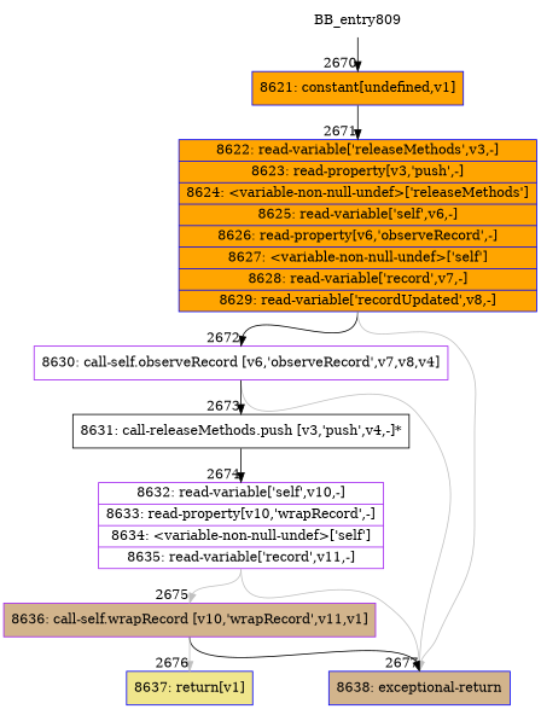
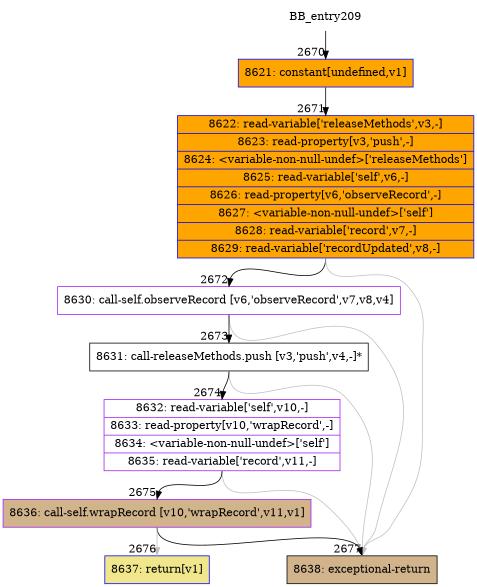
  digraph {
    rankdir=TD
    node [color=blue fillcolor=white shape=record style=filled]
    edge [headport=n tailport=s]
-   BB_entry209 [shape=none label=BB_entry809]
+   BB_entry209 [shape=none]
    n2 [fillcolor=orange label="{8621: constant[undefined,v1]}"]
    n3 [fillcolor=orange label="{8622: read-variable['releaseMethods',v3,-]|8623: read-property[v3,'push',-]|8624: \<variable-non-null-undef\>['releaseMethods']|8625: read-variable['self',v6,-]|8626: read-property[v6,'observeRecord',-]|8627: \<variable-non-null-undef\>['self']|8628: read-variable['record',v7,-]|8629: read-variable['recordUpdated',v8,-]}"]
    n4 [color=purple label="{8630: call-self.observeRecord [v6,'observeRecord',v7,v8,v4]}"]
-   n5 [fillcolor=tan label="{8638: exceptional-return}"]
+   n5 [color=black fillcolor=tan label="{8638: exceptional-return}"]
    n6 [color=black label="{8631: call-releaseMethods.push [v3,'push',v4,-]*}"]
    n7 [color=purple label="{8632: read-variable['self',v10,-]|8633: read-property[v10,'wrapRecord',-]|8634: \<variable-non-null-undef\>['self']|8635: read-variable['record',v11,-]}"]
    n8 [color=purple fillcolor=tan label="{8636: call-self.wrapRecord [v10,'wrapRecord',v11,v1]}"]
    n9 [fillcolor=khaki label="{8637: return[v1]}"]
    BB_entry209 -> n2 [headlabel="    2670"]
    n2 -> n3 [headlabel="      2671"]
    n3 -> n4 [headlabel="      2672"]
    n3 -> n5 [color=gray headlabel="      2677"]
    n4 -> n5 [color=gray]
    n4 -> n6 [headlabel="      2673"]
+   n6 -> n5 [color=gray]
    n6 -> n7 [headlabel="      2674"]
    n7 -> n5 [color=gray]
-   n7 -> n8 [headlabel="      2675" color=gray]
+   n7 -> n8 [headlabel="      2675"]
    n8 -> n5 [color=black]
    n8 -> n9 [color=gray headlabel="      2676"]
  }
